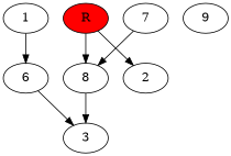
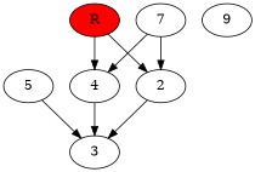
  digraph {
-   1
-   6
+   6 [label=5]
    3
    2
    n5 [label=9]
-   8
+   8 [label=4]
    7
    R [fillcolor="#ff0000" style=filled]
-   1 -> 6
    6 -> 3
+   2 -> 3
    8 -> 3
+   7 -> 2
    7 -> 8
    R -> 2
    R -> 8
  }
